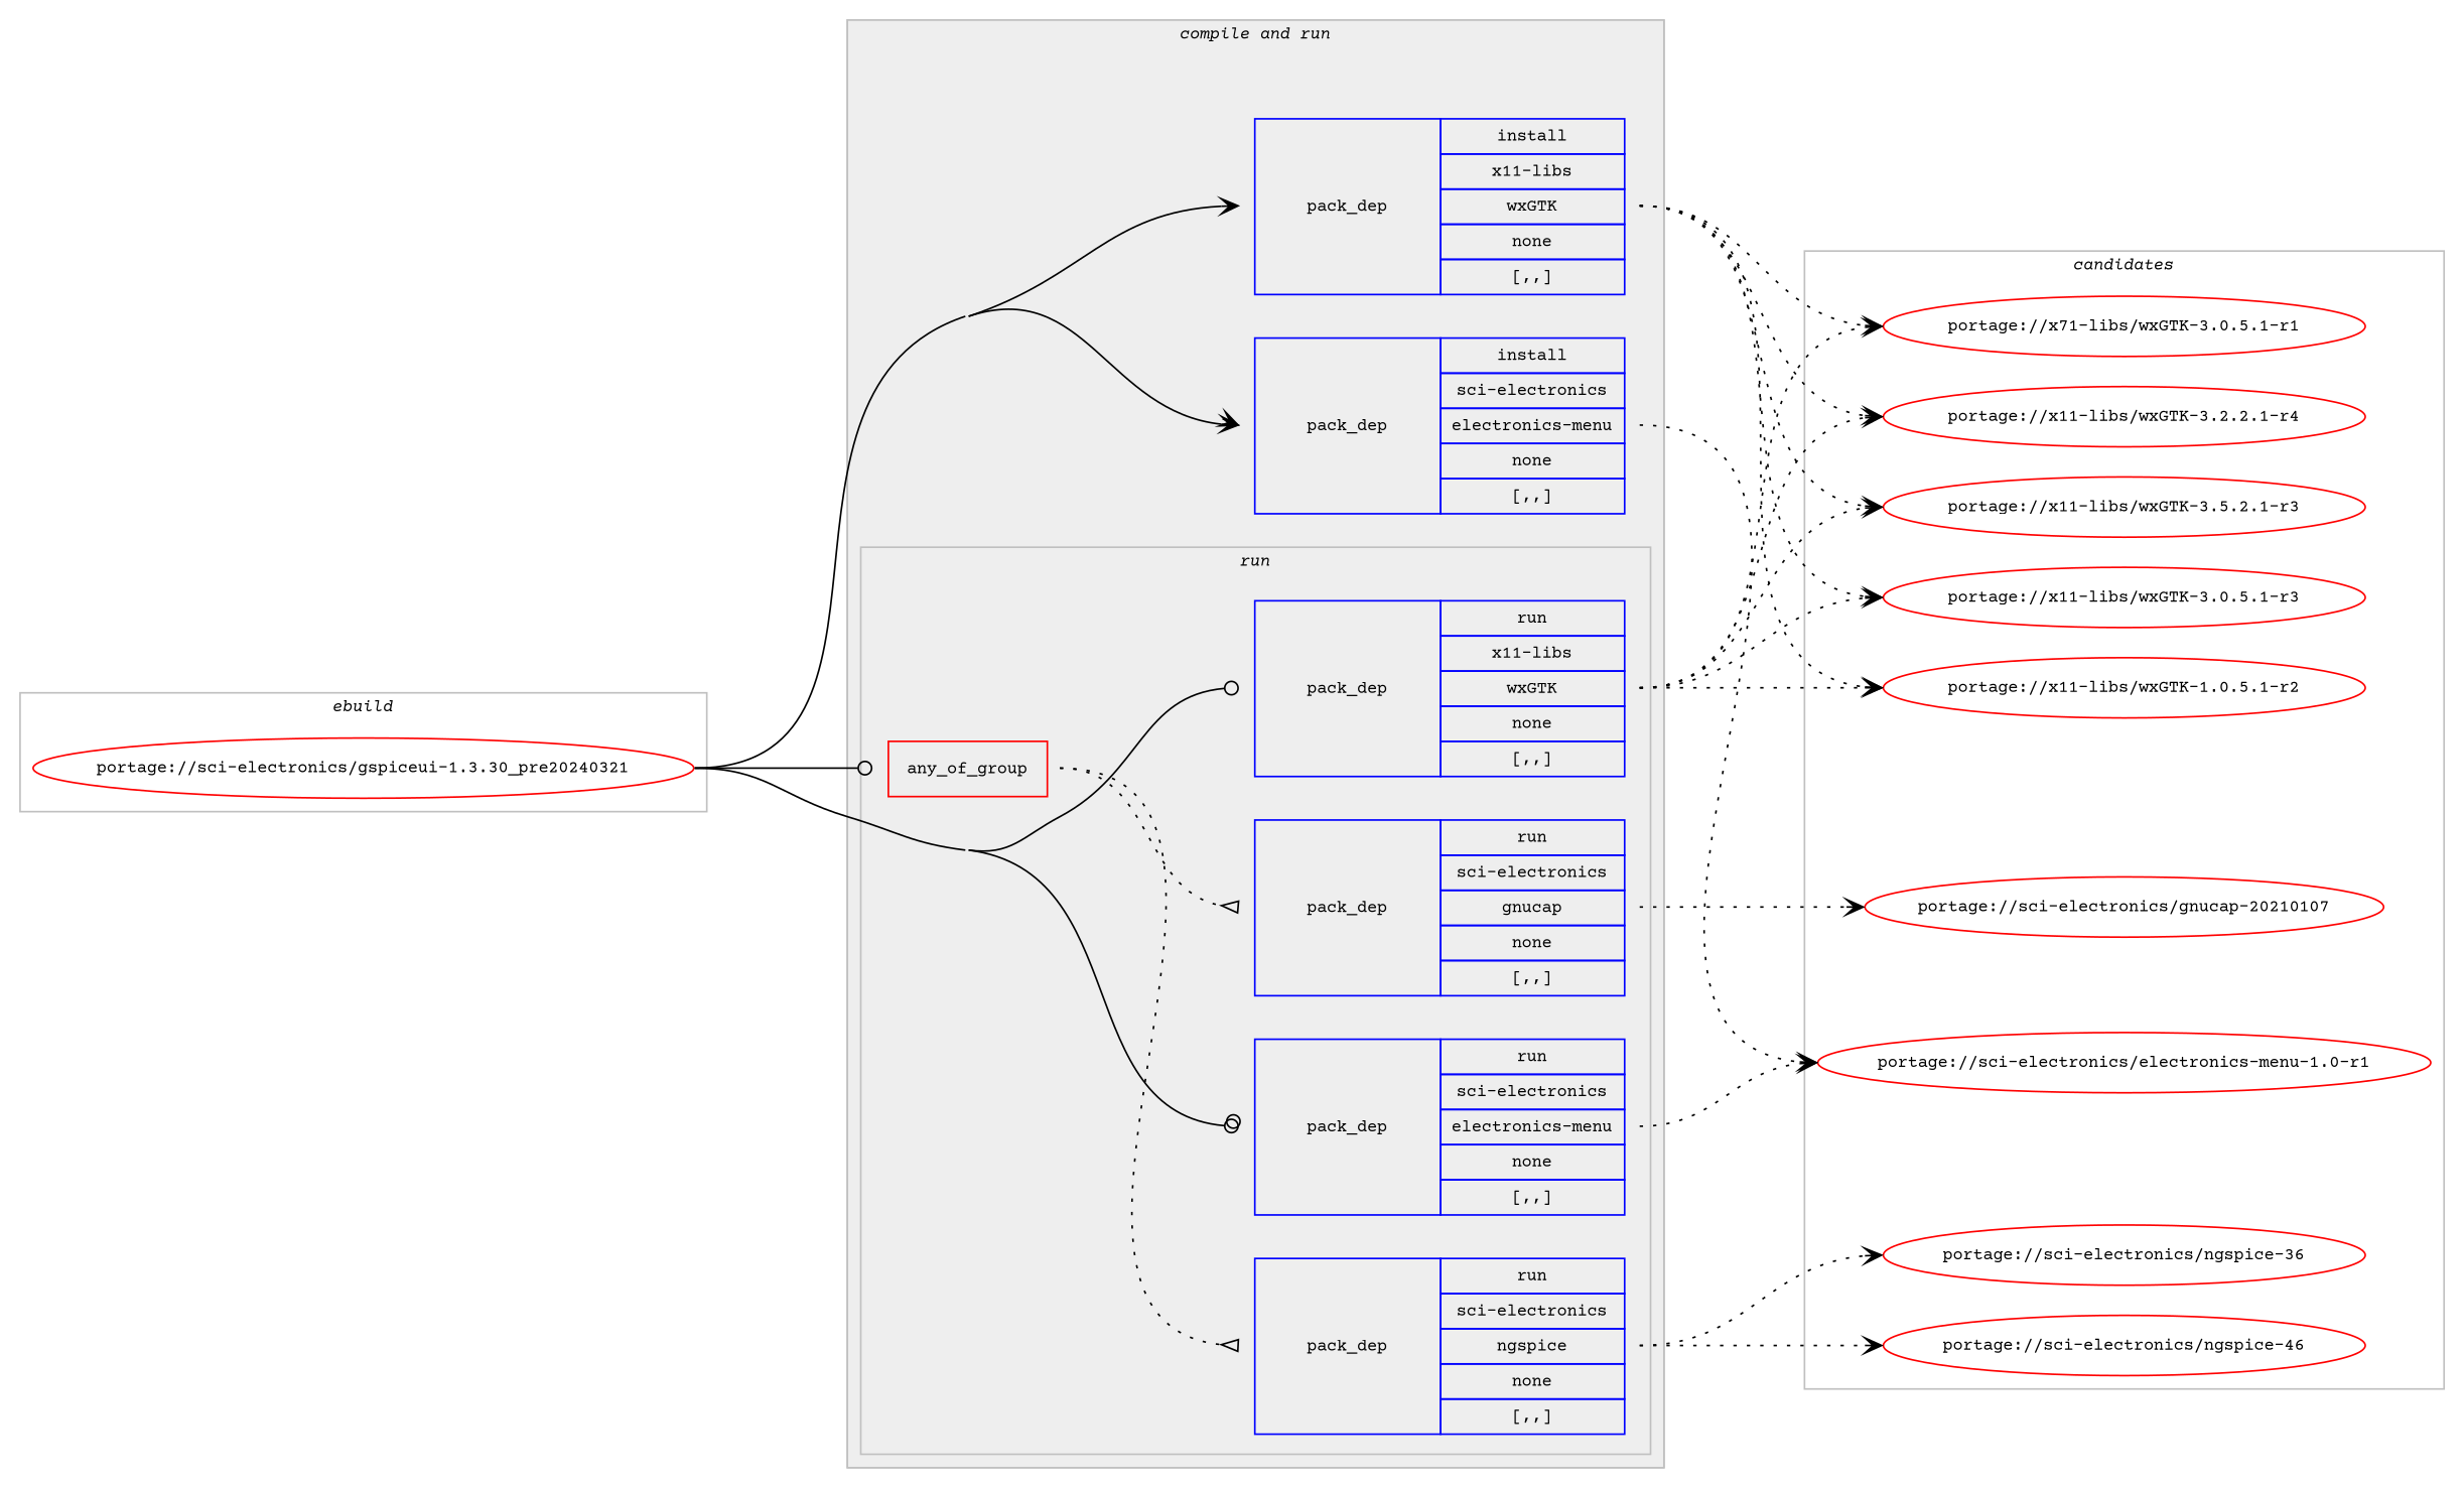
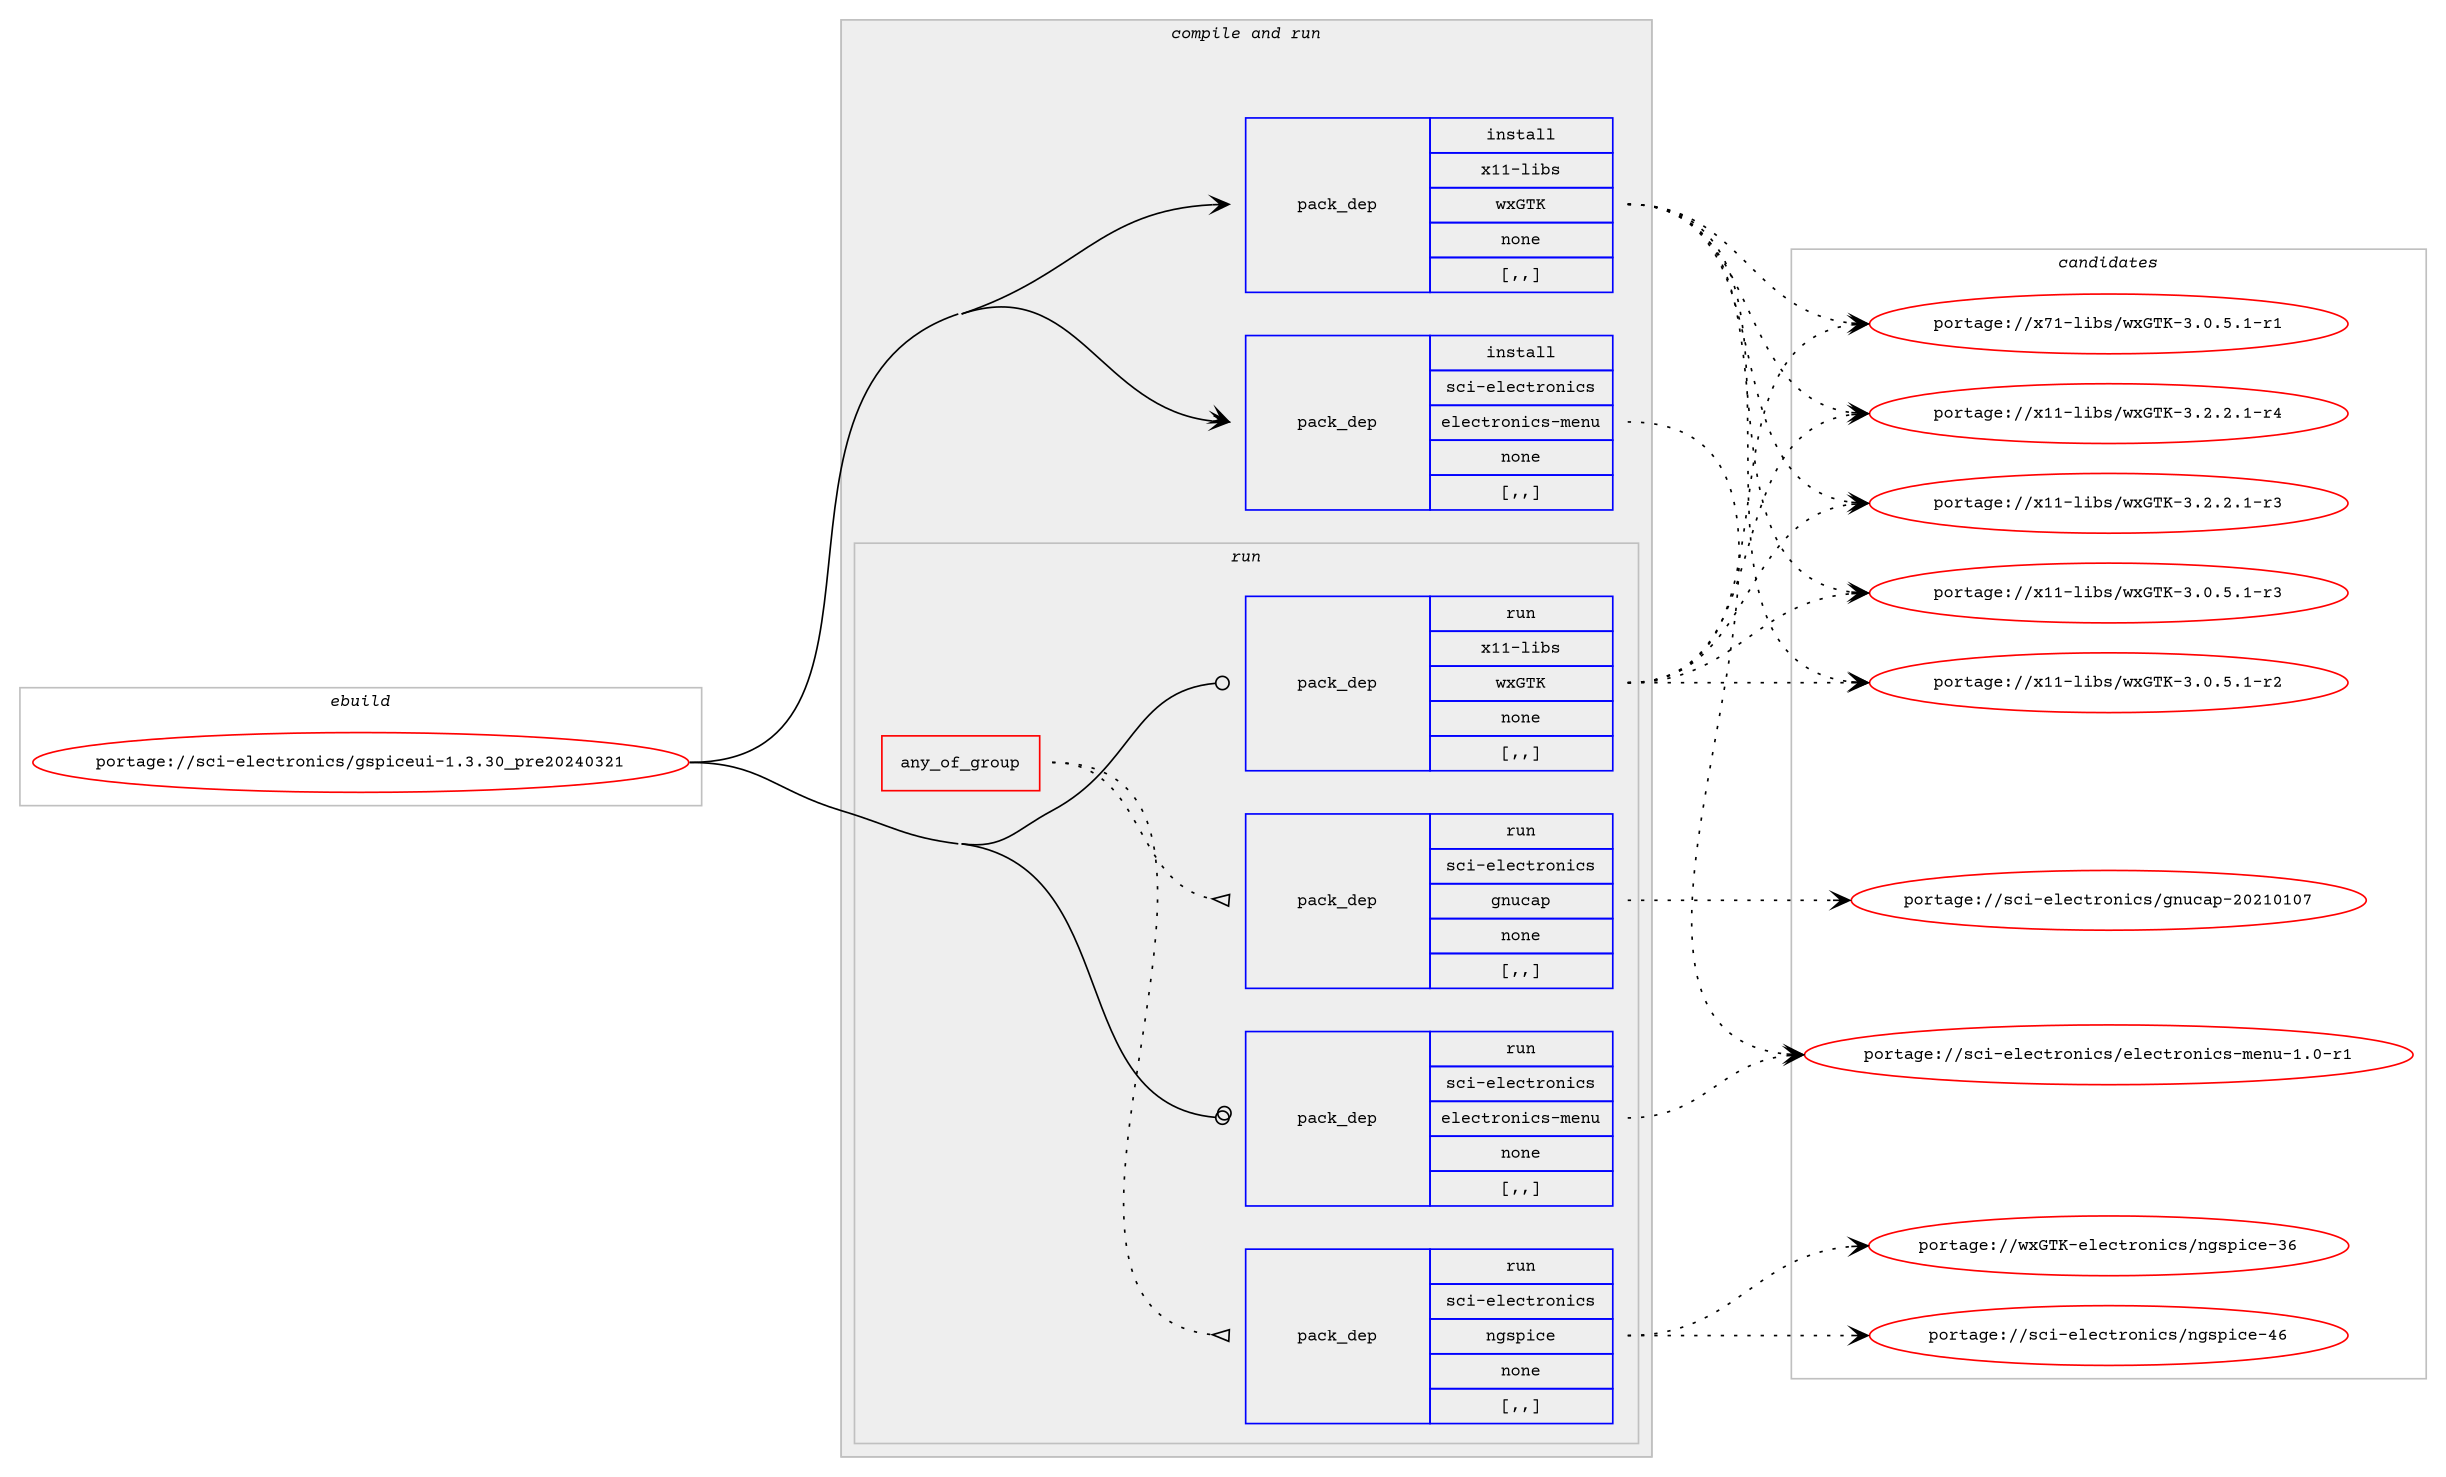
  digraph {
    compound=true
    concentrate=true
    fontname="Courier Prime"
    fontsize=10
    newrank=true
    rankdir=LR
    ranksep=1.5
    node [color=red fontname="Courier Prime" fontsize=10]
    edge [arrowhead=vee fontname="Courier Prime" headport=w style=dotted tailport=e weight=100]
    n1 [label="portage://sci-electronics/gspiceui-1.3.30_pre20240321" width=4]
    n2 [color=blue label=<<TABLE BORDER="0" CELLBORDER="1" CELLSPACING="0" CELLPADDING="4" WIDTH="220"><TR><TD ROWSPAN="6" CELLPADDING="30">pack_dep</TD></TR><TR><TD WIDTH="110">install</TD></TR><TR><TD>sci-electronics</TD></TR><TR><TD>electronics-menu</TD></TR><TR><TD>none</TD></TR><TR><TD>[,,]</TD></TR></TABLE>> shape=none]
    n3 [color=blue label=<<TABLE BORDER="0" CELLBORDER="1" CELLSPACING="0" CELLPADDING="4" WIDTH="220"><TR><TD ROWSPAN="6" CELLPADDING="30">pack_dep</TD></TR><TR><TD WIDTH="110">install</TD></TR><TR><TD>x11-libs</TD></TR><TR><TD>wxGTK</TD></TR><TR><TD>none</TD></TR><TR><TD>[,,]</TD></TR></TABLE>> shape=none]
    n4 [color=blue label=<<TABLE BORDER="0" CELLBORDER="1" CELLSPACING="0" CELLPADDING="4" WIDTH="220"><TR><TD ROWSPAN="6" CELLPADDING="30">pack_dep</TD></TR><TR><TD WIDTH="110">run</TD></TR><TR><TD>sci-electronics</TD></TR><TR><TD>ngspice</TD></TR><TR><TD>none</TD></TR><TR><TD>[,,]</TD></TR></TABLE>> shape=none]
    n5 [color=blue label=<<TABLE BORDER="0" CELLBORDER="1" CELLSPACING="0" CELLPADDING="4" WIDTH="220"><TR><TD ROWSPAN="6" CELLPADDING="30">pack_dep</TD></TR><TR><TD WIDTH="110">run</TD></TR><TR><TD>sci-electronics</TD></TR><TR><TD>gnucap</TD></TR><TR><TD>none</TD></TR><TR><TD>[,,]</TD></TR></TABLE>> shape=none]
    n6 [label=<<TABLE BORDER="0" CELLBORDER="1" CELLSPACING="0" CELLPADDING="4"><TR><TD CELLPADDING="10">any_of_group</TD></TR></TABLE>> shape=none]
    n7 [color=blue label=<<TABLE BORDER="0" CELLBORDER="1" CELLSPACING="0" CELLPADDING="4" WIDTH="220"><TR><TD ROWSPAN="6" CELLPADDING="30">pack_dep</TD></TR><TR><TD WIDTH="110">run</TD></TR><TR><TD>sci-electronics</TD></TR><TR><TD>electronics-menu</TD></TR><TR><TD>none</TD></TR><TR><TD>[,,]</TD></TR></TABLE>> shape=none]
    n8 [color=blue label=<<TABLE BORDER="0" CELLBORDER="1" CELLSPACING="0" CELLPADDING="4" WIDTH="220"><TR><TD ROWSPAN="6" CELLPADDING="30">pack_dep</TD></TR><TR><TD WIDTH="110">run</TD></TR><TR><TD>x11-libs</TD></TR><TR><TD>wxGTK</TD></TR><TR><TD>none</TD></TR><TR><TD>[,,]</TD></TR></TABLE>> shape=none]
    n9 [label="portage://sci-electronics/electronics-menu-1.0-r1" width=4]
    n10 [label="portage://x11-libs/wxGTK-3.2.2.1-r4" width=4]
-   n11 [label="portage://x11-libs/wxGTK-3.5.2.1-r3" width=4]
+   n11 [label="portage://x11-libs/wxGTK-3.2.2.1-r3" width=4]
    n12 [label="portage://x11-libs/wxGTK-3.0.5.1-r3" width=4]
-   n13 [label="portage://x11-libs/wxGTK-1.0.5.1-r2" width=4]
+   n13 [label="portage://x11-libs/wxGTK-3.0.5.1-r2" width=4]
    n14 [label="portage://x71-libs/wxGTK-3.0.5.1-r1" width=4]
    n15 [label="portage://sci-electronics/ngspice-46" width=4]
-   n16 [label="portage://sci-electronics/ngspice-36" width=4]
+   n16 [label="portage://wxGTK-electronics/ngspice-36" width=4]
    n17 [label="portage://sci-electronics/gnucap-20210107" width=4]
    subgraph cluster_1 {
      color=gray
      label=<<i>ebuild</i>>
      n1
    }
    subgraph cluster_2 {
      color=gray
      label=<<i>dependencies</i>>
      subgraph cluster_3 {
        color=gray
        fillcolor="#eeeeee"
        label=<<i>compile</i>>
        style=filled
        subgraph sub_4 {
          color=gray
          fillcolor="#eeeeee"
          label=<<i>compile</i>>
          style=filled
          n2
        }
        subgraph sub_5 {
          color=gray
          fillcolor="#eeeeee"
          label=<<i>compile</i>>
          style=filled
          n3
        }
      }
      subgraph cluster_6 {
        color=gray
        fillcolor="#eeeeee"
        label=<<i>compile and run</i>>
        style=filled
      }
      subgraph cluster_7 {
        color=gray
        fillcolor="#eeeeee"
        label=<<i>run</i>>
        style=filled
        subgraph sub_8 {
          color=gray
          fillcolor="#eeeeee"
          label=<<i>run</i>>
          style=filled
          n6
          subgraph sub_9 {
            color=gray
            fillcolor="#eeeeee"
            label=<<i>run</i>>
            style=filled
            n4
          }
          subgraph sub_10 {
            color=gray
            fillcolor="#eeeeee"
            label=<<i>run</i>>
            style=filled
            n5
          }
        }
        subgraph sub_11 {
          color=gray
          fillcolor="#eeeeee"
          label=<<i>run</i>>
          style=filled
          n7
        }
        subgraph sub_12 {
          color=gray
          fillcolor="#eeeeee"
          label=<<i>run</i>>
          style=filled
          n8
        }
      }
    }
    subgraph cluster_13 {
      color=gray
      label=<<i>candidates</i>>
      rank=same
      subgraph sub_14 {
        color=black
        label=<<i>candidates</i>>
        nodesep=1
        rank=same
        n9
      }
      subgraph sub_15 {
        color=black
        label=<<i>candidates</i>>
        nodesep=1
        rank=same
        n10
        n11
        n12
        n13
        n14
      }
      subgraph sub_16 {
        color=black
        label=<<i>candidates</i>>
        nodesep=1
        rank=same
        n15
        n16
      }
      subgraph sub_17 {
        color=black
        label=<<i>candidates</i>>
        nodesep=1
        rank=same
        n17
      }
      subgraph sub_18 {
        color=black
        label=<<i>candidates</i>>
        nodesep=1
        rank=same
        n9
      }
      subgraph sub_19 {
        color=black
        label=<<i>candidates</i>>
        nodesep=1
        rank=same
        n10
        n11
        n12
        n13
        n14
      }
    }
    n1 -> n2 [style=solid weight=20]
    n1 -> n3 [style=solid weight=20]
-   n1 -> n6 [arrowhead=odot style=solid weight=20]
    n1 -> n7 [arrowhead=odot style=solid weight=20]
    n1 -> n8 [arrowhead=odot style=solid weight=20]
    n2 -> n9
    n3 -> n10
    n3 -> n11
    n3 -> n12
    n3 -> n13
    n3 -> n14
    n4 -> n15
    n4 -> n16
    n5 -> n17
    n6 -> n4 [arrowhead=oinv weight=20]
    n6 -> n5 [arrowhead=oinv weight=20]
    n7 -> n9
    n8 -> n10
    n8 -> n11
    n8 -> n12
    n8 -> n13
    n8 -> n14
  }
